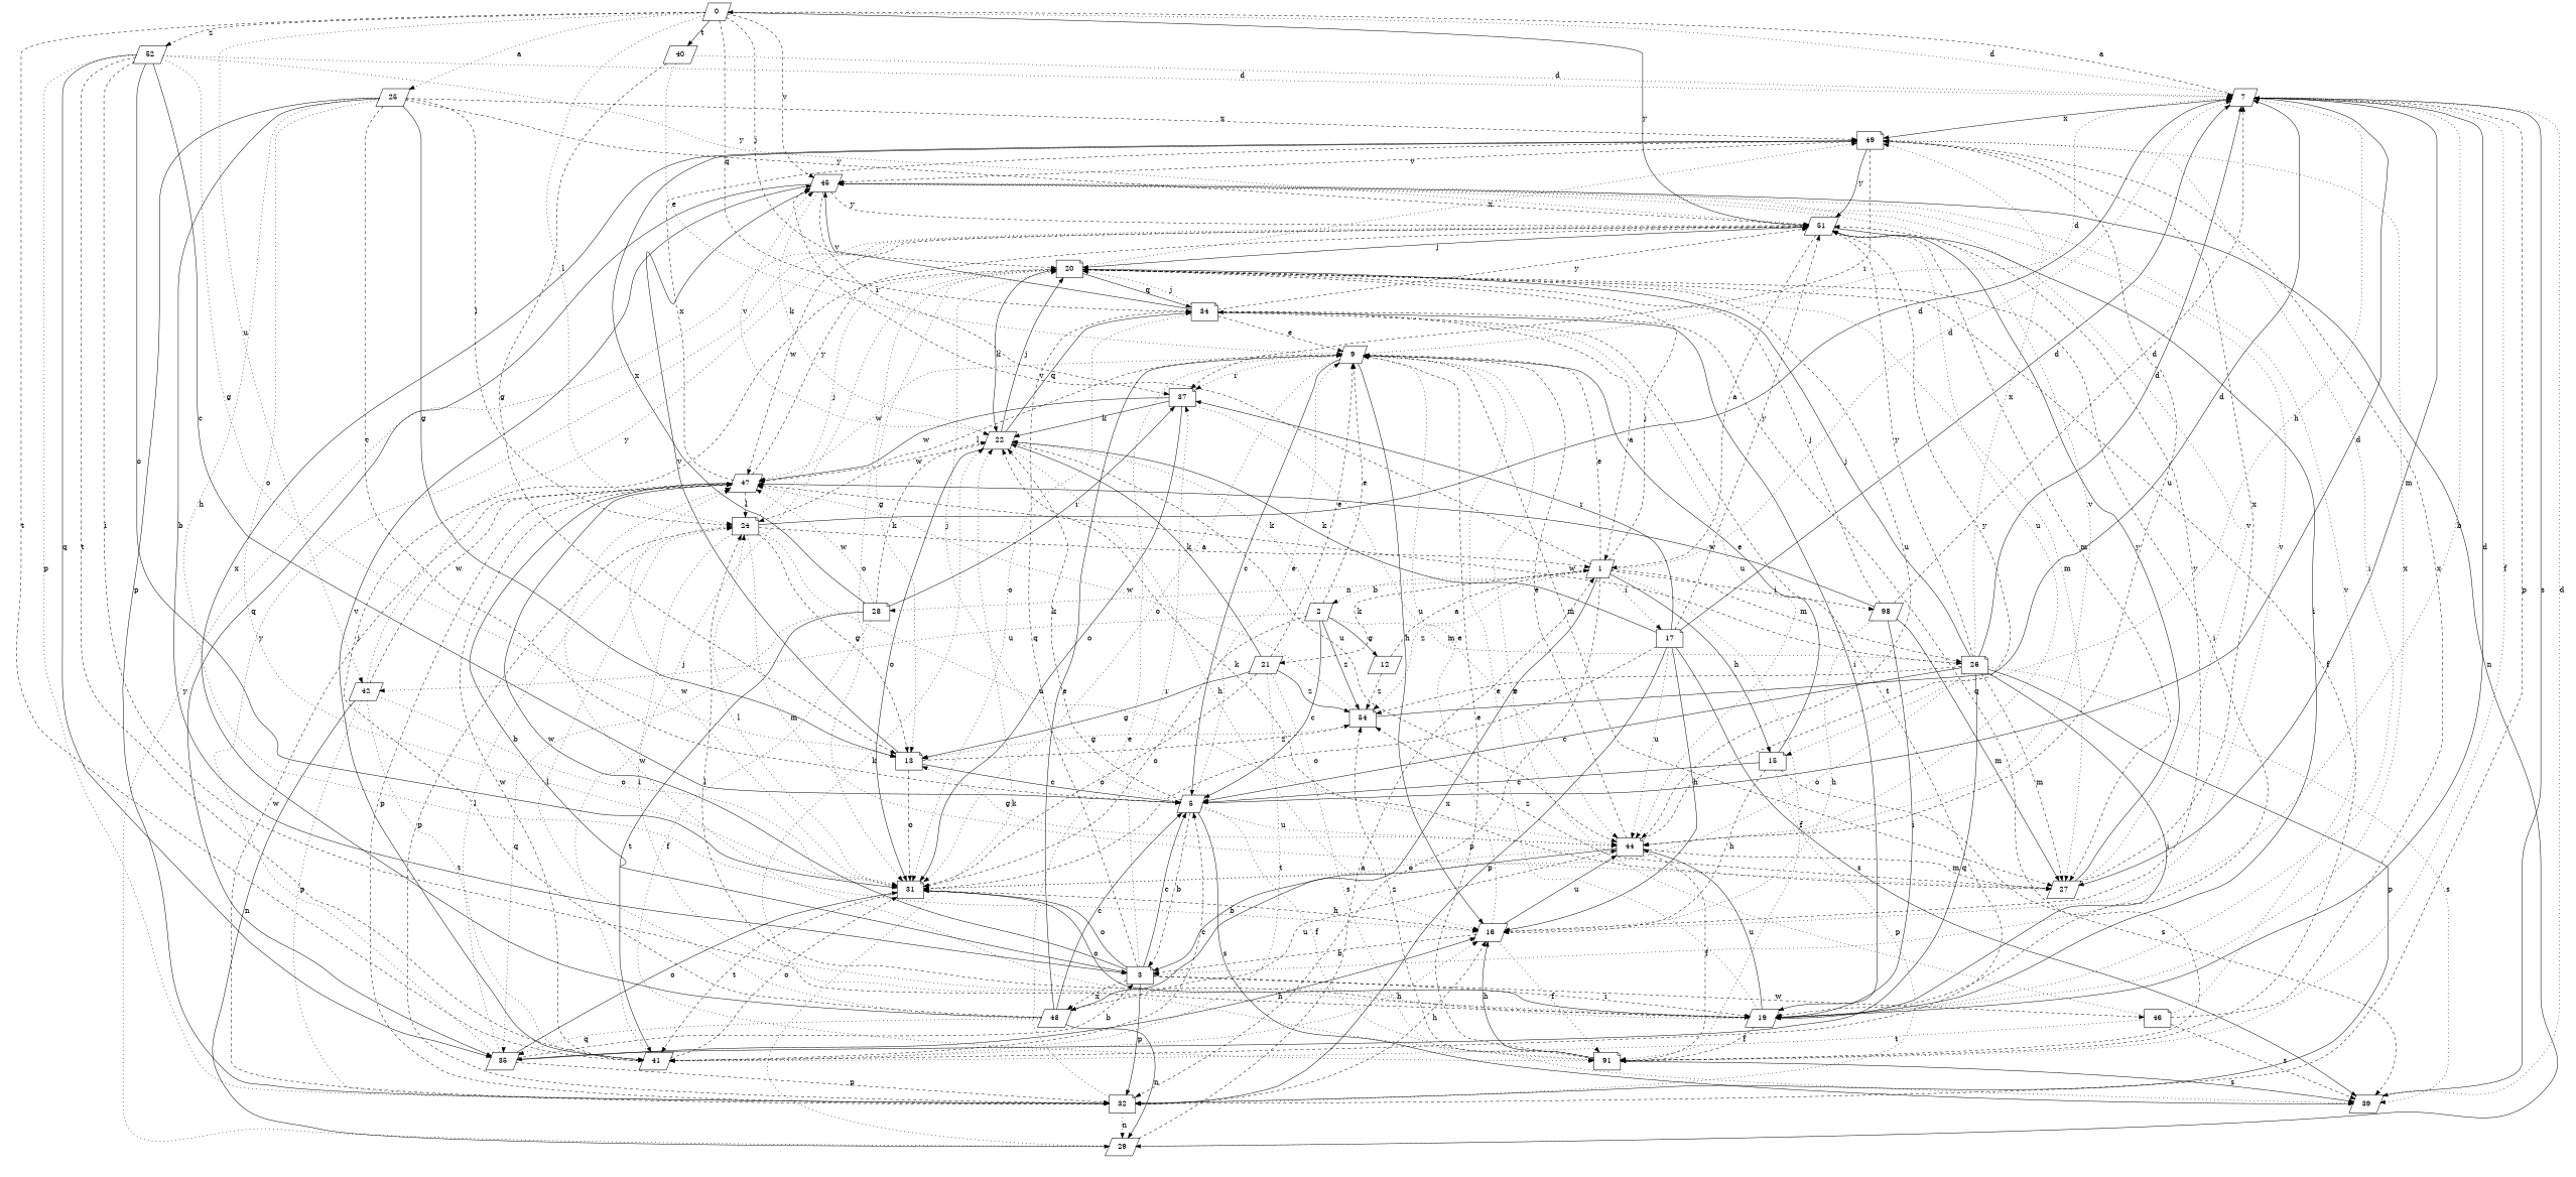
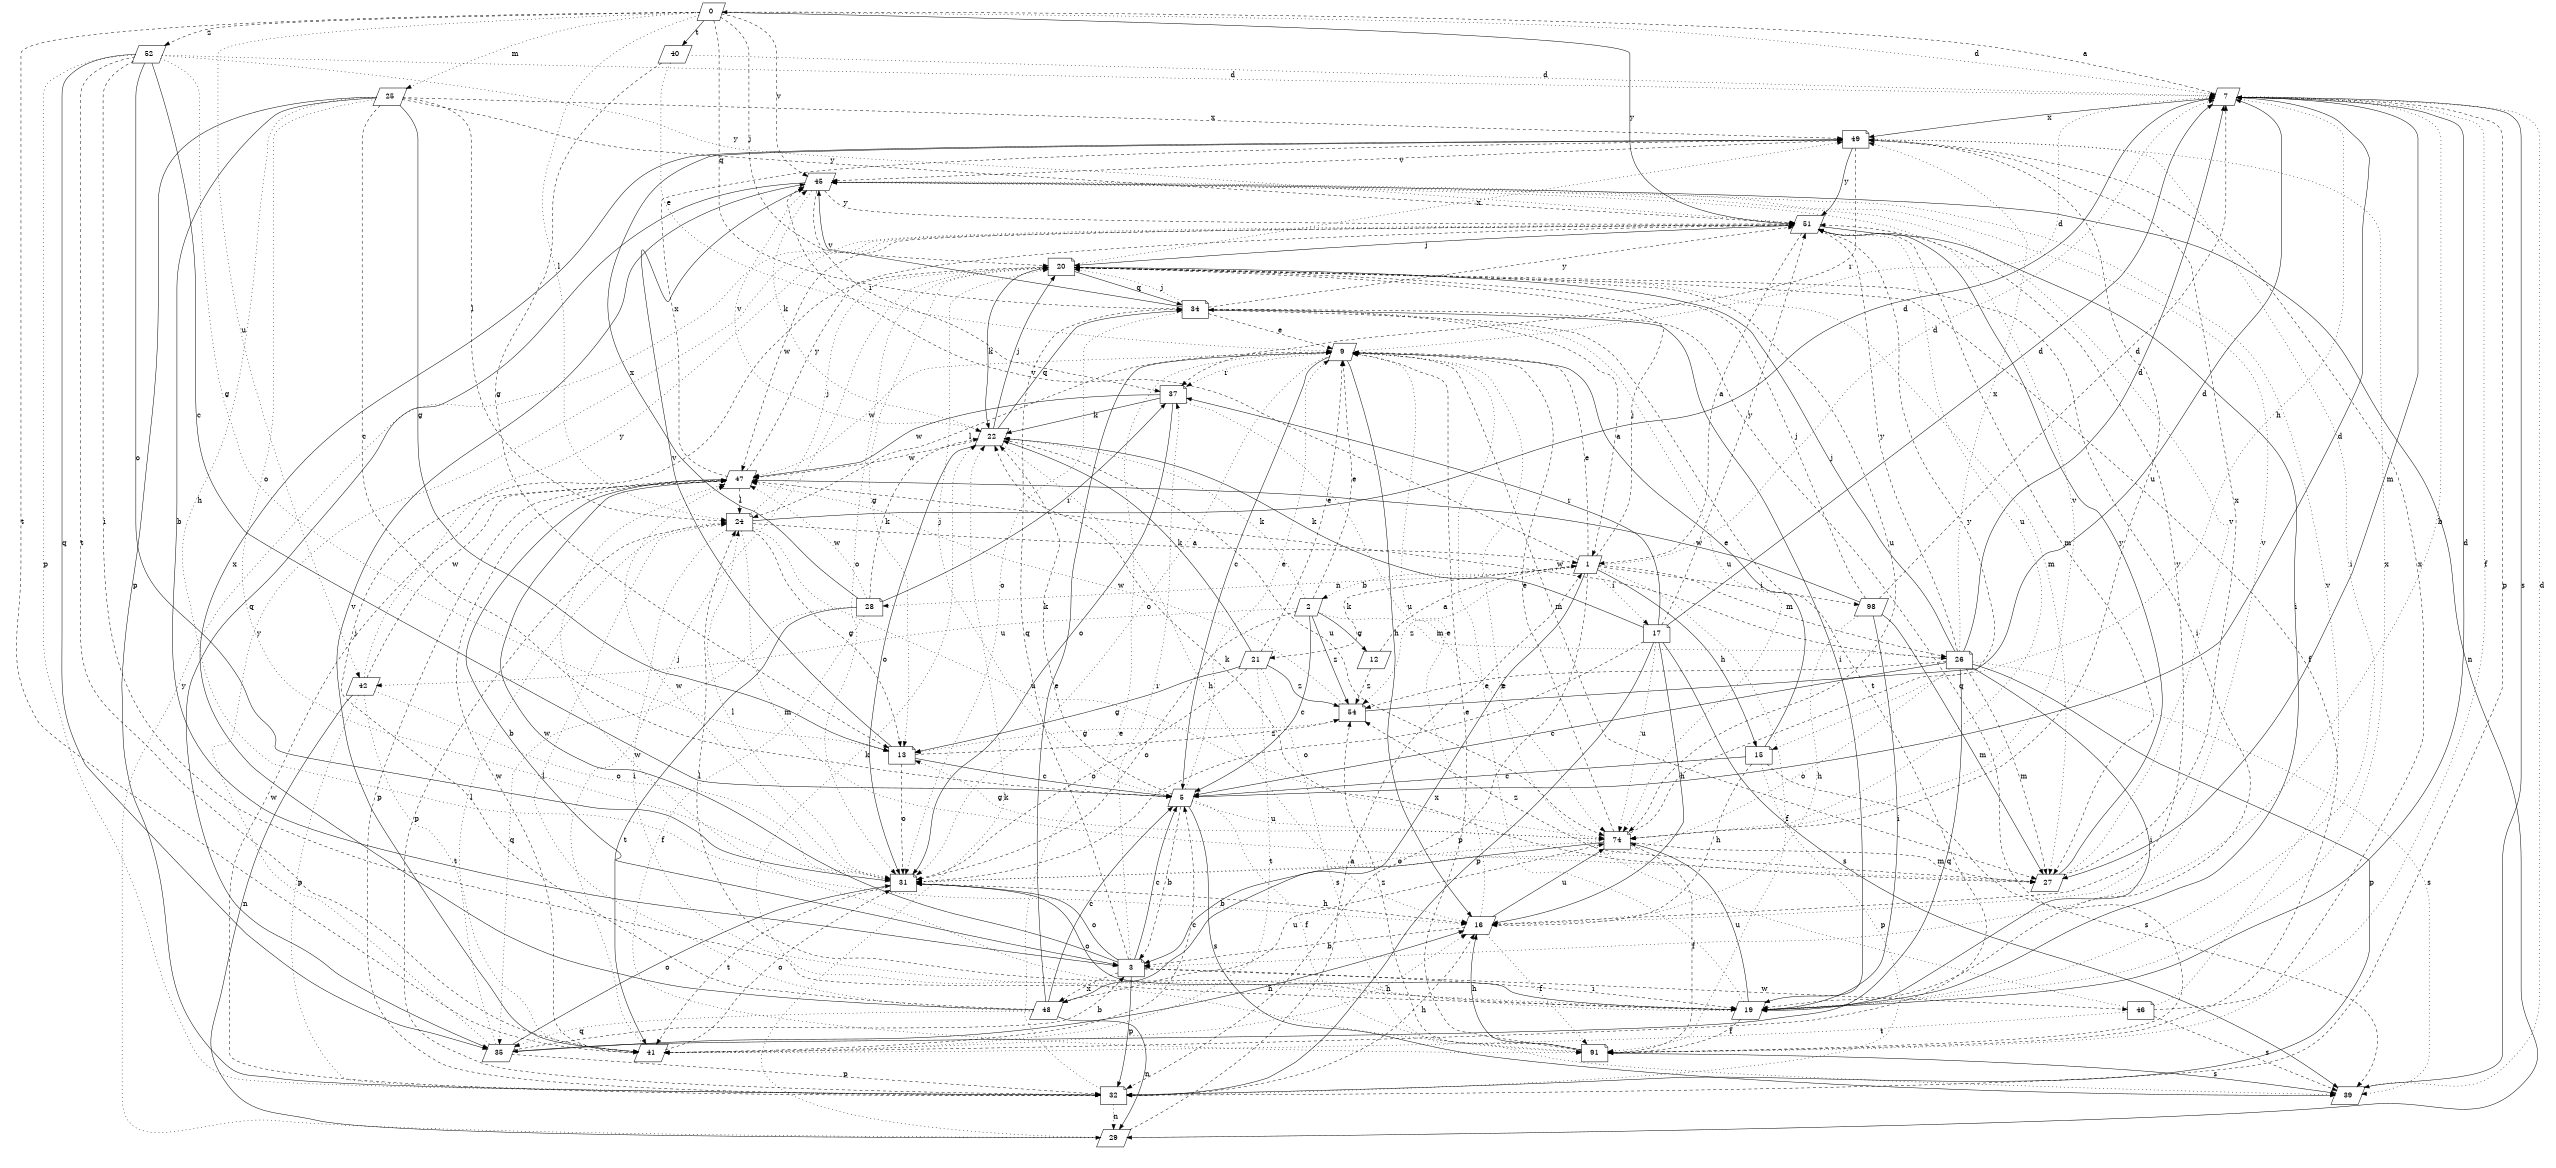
  strict digraph {
    node [shape=parallelogram]
    edge [style=dashed]
    0
    7
    20 [shape=note]
    24 [shape=note]
    25
    34 [shape=note]
    40
    41
    42
    45
    51
    52
    n13 [label=91 shape=note]
    15 [shape=note]
    32 [shape=note]
    n16 [label=3 shape=note]
    39
    27
    49 [shape=note]
    22
    31 [shape=note]
    19
-   44 [shape=note]
+   44 [shape=note label=74]
    13 [shape=note]
    1
    5
    16
    9
    47
    29
    37 [shape=note]
    35
    2
    17 [shape=note]
    n35 [label=98]
    21
    26 [shape=note]
    28 [shape=note]
    48
    54 [shape=note]
    12
    46 [shape=note]
    0 -> 7 [label=d style=dotted]
    0 -> 20 [label=j]
    0 -> 24 [label=l style=dotted]
-   0 -> 25 [label=a style=dotted]
+   0 -> 25 [label=m style=dotted]
    0 -> 34 [label=q]
    0 -> 40 [label=t style=solid]
    0 -> 41 [label=t]
    0 -> 42 [label=u style=dotted]
    0 -> 45 [label=v]
    0 -> 51 [label=y style=solid]
    0 -> 52 [label=z]
    7 -> 0 [label=a]
    7 -> n13 [label=f style=dotted]
    7 -> 15 [label=h style=dotted]
    7 -> 32 [label=p]
    7 -> n16 [label=b style=dotted]
    7 -> 39 [label=s style=solid]
    7 -> 27 [label=m style=solid]
    7 -> 49 [label=x style=solid]
    20 -> 34 [label=q style=solid]
    20 -> n13 [label=f]
    20 -> 27 [label=m style=dotted]
    20 -> 49 [label=x style=dotted]
    20 -> 22 [label=k style=solid]
    20 -> 31 [label=o style=dotted]
    20 -> 19 [label=i]
    20 -> 44 [label=u]
    20 -> 13 [label=g style=dotted]
    24 -> 7 [label=d style=solid]
    24 -> 20 [label=j style=dotted]
    24 -> 32 [label=p]
    24 -> 27 [label=m style=dotted]
    24 -> 19 [label=i style=dotted]
    24 -> 44 [label=u style=dotted]
    24 -> 13 [label=g]
    24 -> 1 [label=a]
    25 -> 24 [label=l]
    25 -> 51 [label=y]
    25 -> 32 [label=p style=solid]
    25 -> n16 [label=b style=solid]
    25 -> 49 [label=x]
    25 -> 31 [label=o style=dotted]
    25 -> 13 [label=g style=solid]
    25 -> 5 [label=c]
    25 -> 16 [label=h style=dotted]
    34 -> 20 [label=j style=dotted]
    34 -> 41 [label=t]
    34 -> 45 [label=v style=solid]
    34 -> 51 [label=y]
    34 -> 31 [label=o style=dotted]
    34 -> 19 [label=i style=solid]
    34 -> 44 [label=u style=dotted]
    34 -> 1 [label=a]
    34 -> 9 [label=e]
    40 -> 7 [label=d style=dotted]
    40 -> 13 [label=g]
    40 -> 9 [label=e style=dotted]
    41 -> 20 [label=j style=dotted]
    41 -> 45 [label=v style=solid]
    41 -> 31 [label=o]
    41 -> 5 [label=c]
    41 -> 16 [label=h style=dotted]
    41 -> 47 [label=w]
    42 -> 41 [label=t style=dotted]
    42 -> 51 [label=y style=dotted]
    42 -> 32 [label=p style=dotted]
    42 -> 31 [label=o style=dotted]
    42 -> 47 [label=w]
    42 -> 29 [label=n style=solid]
    45 -> 51 [label=y]
    45 -> 22 [label=k style=dotted]
    45 -> 29 [label=n style=solid]
    45 -> 37 [label=r]
    45 -> 35 [label=q style=solid]
    51 -> 20 [label=j style=solid]
    51 -> 27 [label=m]
    51 -> 19 [label=i style=solid]
    51 -> 44 [label=u style=dotted]
    51 -> 1 [label=a]
    51 -> 47 [label=w]
    52 -> 7 [label=d style=dotted]
    52 -> 41 [label=t]
    52 -> 51 [label=y style=dotted]
    52 -> 32 [label=p style=dotted]
    52 -> 31 [label=o style=solid]
    52 -> 19 [label=i]
    52 -> 13 [label=g style=dotted]
    52 -> 5 [label=c style=solid]
    52 -> 35 [label=q style=solid]
    n13 -> 34 [label=q]
    n13 -> 39 [label=s style=solid]
    n13 -> 22 [label=k style=dotted]
    n13 -> 16 [label=h style=solid]
    n13 -> 9 [label=e]
    n13 -> 54 [label=z]
    15 -> 32 [label=p style=dotted]
    15 -> 39 [label=s]
    15 -> 5 [label=c style=solid]
    15 -> 16 [label=h]
    15 -> 9 [label=e style=solid]
    32 -> 16 [label=h]
    32 -> 9 [label=e style=dotted]
    32 -> 47 [label=w]
    32 -> 29 [label=n style=dotted]
    n16 -> 34 [label=q]
    n16 -> 32 [label=p style=solid]
    n16 -> 31 [label=o style=solid]
    n16 -> 19 [label=i]
    n16 -> 5 [label=c style=solid]
    n16 -> 47 [label=w style=solid]
    n16 -> 37 [label=r style=dotted]
    n16 -> 48 [label=x]
    n16 -> 46 [label=w]
    39 -> 7 [label=d style=dotted]
    27 -> 45 [label=v style=dotted]
    27 -> 51 [label=y style=solid]
    27 -> 49 [label=x]
    27 -> 22 [label=k]
    27 -> 54 [label=z]
    49 -> 45 [label=v]
    49 -> 51 [label=y style=solid]
    49 -> 19 [label=i style=dotted]
    49 -> 44 [label=u]
    49 -> 37 [label=r]
    22 -> 20 [label=j style=solid]
    22 -> 34 [label=q style=solid]
    22 -> 45 [label=v style=dotted]
    22 -> 31 [label=o style=solid]
    22 -> 44 [label=u]
    22 -> 16 [label=h style=dotted]
    22 -> 47 [label=w]
    31 -> 24 [label=l style=dotted]
    31 -> 41 [label=t]
    31 -> 16 [label=h]
    31 -> 47 [label=w style=dotted]
    19 -> 7 [label=d style=solid]
    19 -> 24 [label=l]
    19 -> n13 [label=f]
    19 -> 49 [label=x style=dotted]
    19 -> 31 [label=o style=solid]
    19 -> 44 [label=u style=solid]
    19 -> 9 [label=e style=dotted]
    19 -> 47 [label=w style=dotted]
    44 -> 45 [label=v style=dotted]
    44 -> 51 [label=y]
    44 -> n13 [label=f]
    44 -> n16 [label=b style=solid]
    44 -> 27 [label=m]
    44 -> 31 [label=o style=dotted]
    44 -> 13 [label=g style=dotted]
    44 -> 9 [label=e]
    13 -> 45 [label=v style=solid]
    13 -> 31 [label=o]
    13 -> 5 [label=c style=solid]
    13 -> 54 [label=z]
    1 -> 7 [label=d style=dotted]
    1 -> 20 [label=j]
    1 -> 45 [label=v]
    1 -> n13 [label=f style=dotted]
    1 -> 15 [label=h style=solid]
    1 -> 32 [label=p]
    1 -> 9 [label=e]
    1 -> 2 [label=b style=dotted]
    1 -> 17 [label=i style=dotted]
    1 -> n35 [label=i]
    1 -> 21 [label=k]
    1 -> 26 [label=m]
    1 -> 28 [label=n style=dotted]
    1 -> 48 [label=x style=solid]
    1 -> 54 [label=z style=dotted]
    5 -> 7 [label=d style=solid]
    5 -> 20 [label=j style=dotted]
    5 -> n13 [label=f style=dotted]
    5 -> n16 [label=b]
    5 -> 39 [label=s style=solid]
    5 -> 22 [label=k]
    5 -> 44 [label=u style=dotted]
    5 -> 9 [label=e style=dotted]
    16 -> 45 [label=v style=dotted]
    16 -> 51 [label=y]
    16 -> n13 [label=f style=dotted]
    16 -> n16 [label=b]
    16 -> 44 [label=u style=solid]
    16 -> 9 [label=e style=dotted]
    9 -> 7 [label=d style=dotted]
    9 -> 24 [label=l]
    9 -> 27 [label=m]
    9 -> 31 [label=o style=dotted]
    9 -> 5 [label=c style=solid]
    9 -> 16 [label=h style=solid]
    9 -> 47 [label=w style=dotted]
    9 -> 37 [label=r style=dotted]
    47 -> 24 [label=l]
    47 -> 51 [label=y]
    47 -> 32 [label=p]
    47 -> n16 [label=b style=solid]
    47 -> 49 [label=x]
    29 -> 51 [label=y style=dotted]
    29 -> 22 [label=k style=dotted]
    29 -> 1 [label=a]
    37 -> 22 [label=k style=solid]
    37 -> 31 [label=o style=solid]
    37 -> 44 [label=u style=dotted]
    37 -> 47 [label=w style=solid]
    35 -> 24 [label=l style=dotted]
    35 -> 51 [label=y style=dotted]
    35 -> 32 [label=p]
    35 -> n16 [label=b]
    35 -> 31 [label=o style=solid]
    35 -> 16 [label=h style=solid]
    2 -> 42 [label=u style=dotted]
    2 -> 22 [label=k style=dotted]
    2 -> 31 [label=o]
    2 -> 5 [label=c style=solid]
    2 -> 9 [label=e]
    2 -> 26 [label=m style=dotted]
    2 -> 54 [label=z style=solid]
    2 -> 12 [label=g style=solid]
    17 -> 7 [label=d style=solid]
    17 -> 51 [label=y]
    17 -> 32 [label=p style=solid]
    17 -> 39 [label=s style=solid]
    17 -> 22 [label=k style=solid]
    17 -> 31 [label=o]
    17 -> 44 [label=u style=dotted]
    17 -> 16 [label=h style=solid]
    17 -> 37 [label=r style=solid]
    n35 -> 7 [label=d]
    n35 -> 20 [label=j]
    n35 -> 27 [label=m style=solid]
    n35 -> 19 [label=i style=solid]
    n35 -> 16 [label=h style=dotted]
    n35 -> 47 [label=w style=solid]
    21 -> 41 [label=t style=dotted]
    21 -> 39 [label=s style=dotted]
    21 -> 22 [label=k style=solid]
    21 -> 31 [label=o]
    21 -> 13 [label=g style=solid]
    21 -> 9 [label=e]
    21 -> 54 [label=z style=solid]
    26 -> 7 [label=d style=solid]
    26 -> 20 [label=j style=solid]
    26 -> 51 [label=y]
    26 -> 32 [label=p style=solid]
    26 -> 39 [label=s style=dotted]
    26 -> 27 [label=m]
    26 -> 49 [label=x style=dotted]
    26 -> 31 [label=o style=dotted]
    26 -> 19 [label=i style=solid]
    26 -> 5 [label=c style=solid]
    26 -> 47 [label=w]
    26 -> 35 [label=q style=solid]
    26 -> 54 [label=z]
    28 -> 41 [label=t style=solid]
    28 -> n13 [label=f style=dotted]
    28 -> 49 [label=x style=solid]
    28 -> 22 [label=k]
    28 -> 47 [label=w style=dotted]
    28 -> 37 [label=r style=solid]
    28 -> 35 [label=q style=dotted]
    48 -> 20 [label=j]
    48 -> 24 [label=l style=dotted]
    48 -> 49 [label=x style=solid]
    48 -> 44 [label=u]
    48 -> 5 [label=c style=solid]
    48 -> 9 [label=e style=solid]
    48 -> 29 [label=n style=solid]
    48 -> 35 [label=q style=dotted]
    54 -> 7 [label=d style=solid]
    54 -> 13 [label=g style=dotted]
    54 -> 47 [label=w style=dotted]
    12 -> 1 [label=a]
    12 -> 54 [label=z]
    46 -> 41 [label=t style=dotted]
    46 -> 45 [label=v style=dotted]
    46 -> 39 [label=s]
    46 -> 49 [label=x]
    46 -> 9 [label=e style=dotted]
  }
